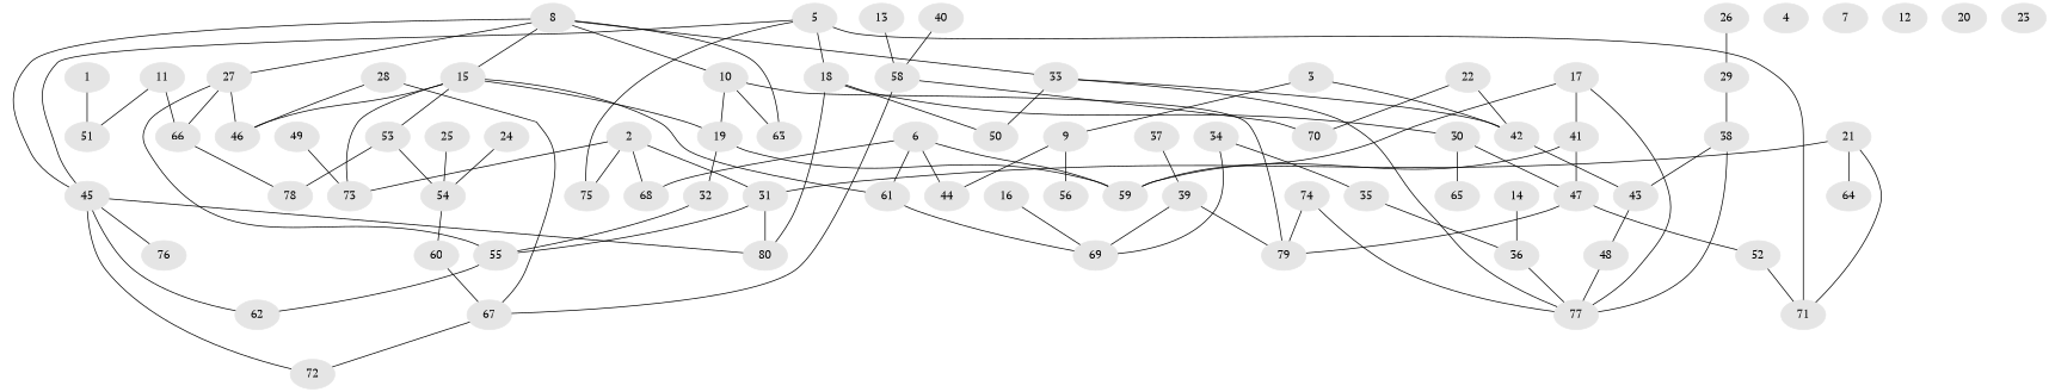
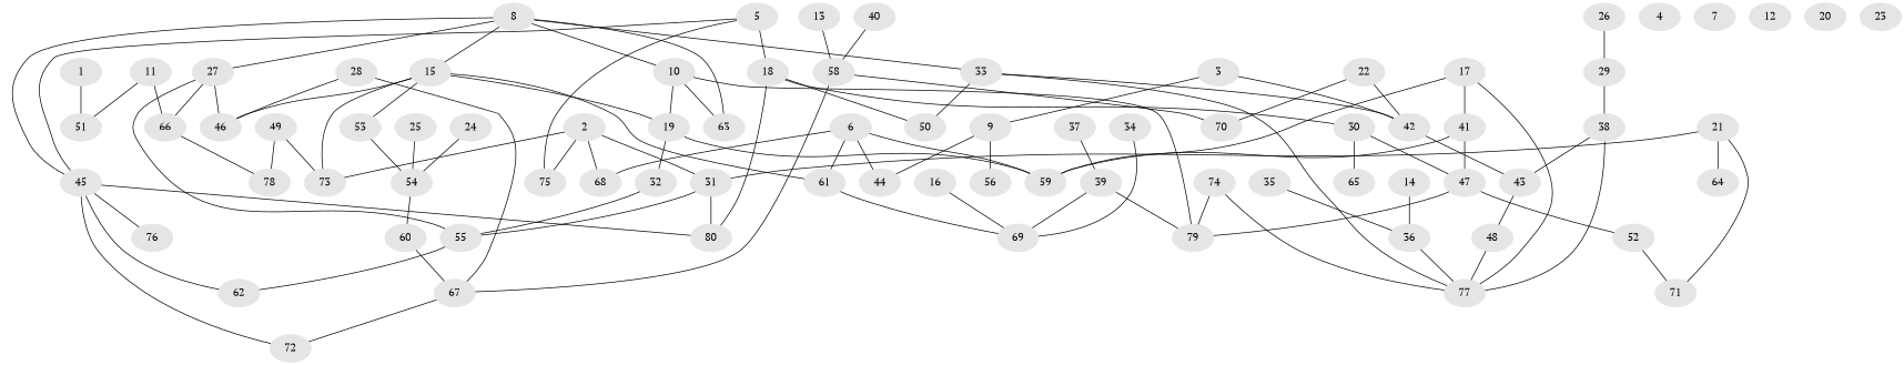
  graph {
    fontname="PT Serif"
    node [color=gray90 fontname="PT Serif" style=filled]
    edge [fontname="PT Serif"]
    1
    51
    2
    31
    68
    73
    75
    80
    55
    3
    9
    42
    44
    56
    43
    4
    5
    18
    45
    71
    30
    50
    62
    72
    76
    6
    59
    61
    69
    7
    8
    10
    15
    27
    33
    63
    19
    79
    46
    53
    66
    77
    32
    11
    78
    12
    13
    58
    70
    67
    14
    36
    54
    16
    17
    41
    47
    65
    20
    21
    64
    22
    23
    24
    60
    25
    26
    29
    38
    28
    52
    34
    35
    37
    39
    48
    40
    49
    74
    1 -- 51
    2 -- 31
    2 -- 68
    2 -- 73
    2 -- 75
    31 -- 80
    31 -- 55
    55 -- 62
    3 -- 9
    3 -- 42
    9 -- 44
    9 -- 56
    42 -- 43
    43 -- 48
    5 -- 75
    5 -- 18
    5 -- 45
-   5 -- 71
    18 -- 80
    18 -- 30
    18 -- 50
    45 -- 80
    45 -- 62
    45 -- 72
    45 -- 76
    30 -- 47
    30 -- 65
    6 -- 68
    6 -- 44
    6 -- 59
    6 -- 61
    61 -- 69
    8 -- 45
    8 -- 10
    8 -- 15
    8 -- 27
    8 -- 33
    8 -- 63
    10 -- 63
    10 -- 19
    10 -- 79
    15 -- 73
    15 -- 61
    15 -- 19
    15 -- 46
    15 -- 53
    27 -- 55
    27 -- 46
    27 -- 66
    33 -- 42
    33 -- 50
    33 -- 77
    19 -- 59
    19 -- 32
    53 -- 54
    66 -- 78
    32 -- 55
    11 -- 51
    11 -- 66
    13 -- 58
    58 -- 70
    58 -- 67
    67 -- 72
    14 -- 36
    36 -- 77
    54 -- 60
    16 -- 69
    17 -- 59
    17 -- 77
    17 -- 41
    41 -- 59
    41 -- 47
    47 -- 79
    47 -- 52
    21 -- 31
    21 -- 71
    21 -- 64
    22 -- 42
    22 -- 70
    24 -- 54
    60 -- 67
    25 -- 54
    26 -- 29
    29 -- 38
    38 -- 43
    38 -- 77
    28 -- 46
    28 -- 67
    52 -- 71
    34 -- 69
-   34 -- 35
    35 -- 36
    37 -- 39
    39 -- 69
    39 -- 79
    48 -- 77
    40 -- 58
    49 -- 73
-   53 -- 78
+   49 -- 78
    74 -- 79
    74 -- 77
  }
